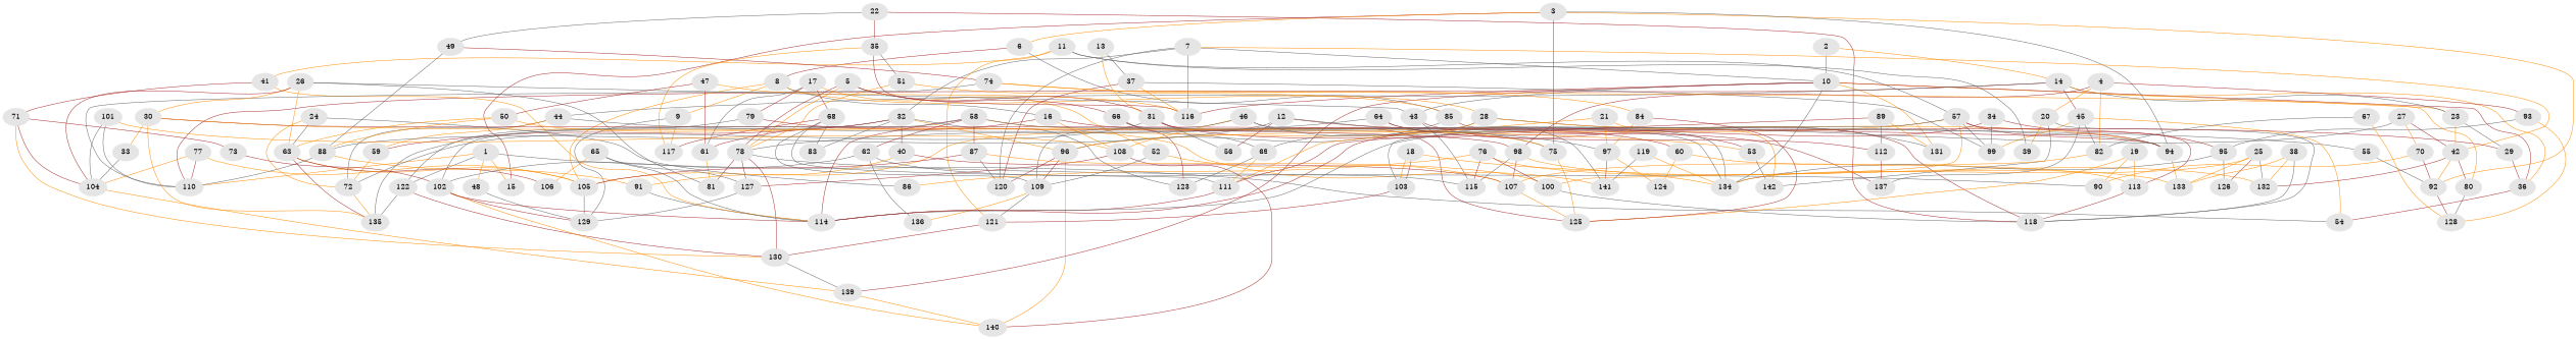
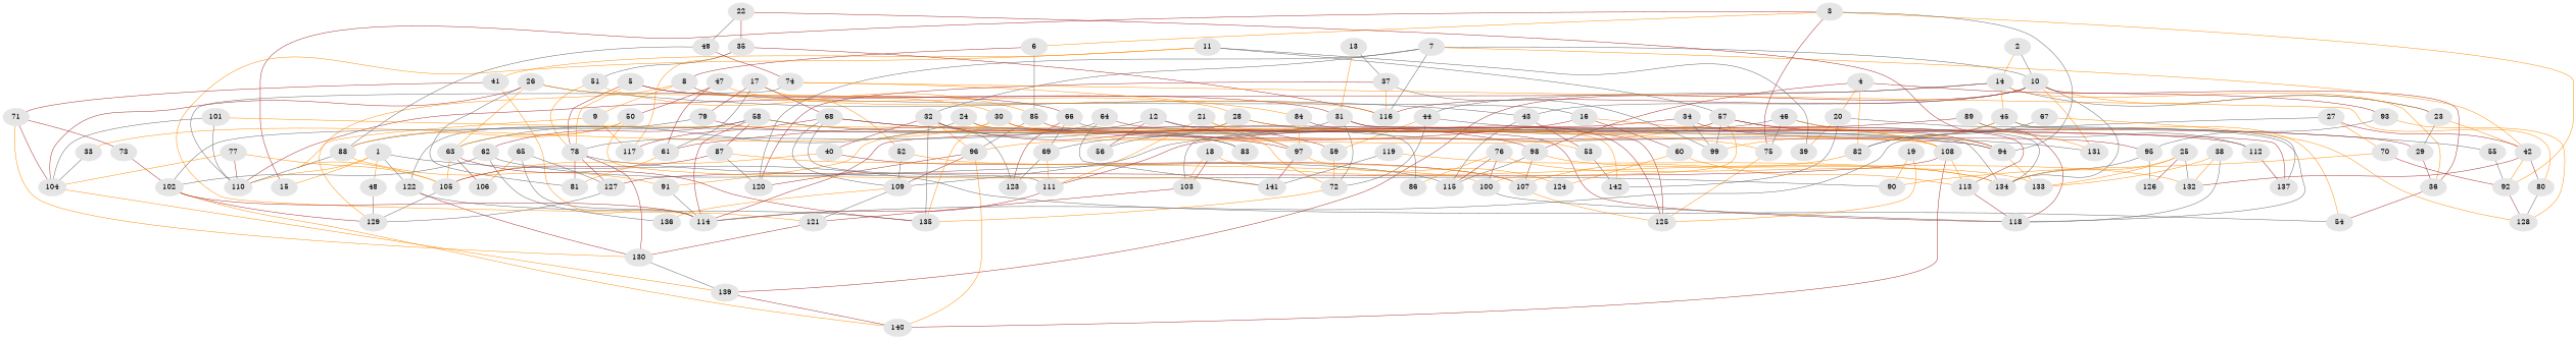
  graph {
    node [color=gray90 style=filled]
    edge [color=darkorange]
    1
    15
    48
    54
    110
    122
    129
    135
    130
    2
    10
    14
    116
    23
    36
    43
    131
    134
    139
    44
    45
    3
    6
    75
    92
    94
    8
    85
    125
    128
    133
    4
    20
    82
    93
    98
    39
    118
    142
    107
    95
    132
    115
    5
    31
    66
    78
    56
    72
    137
    69
    123
    90
    81
    127
    9
    16
    28
    105
    96
    7
    32
    42
    120
    40
    59
    83
    80
    117
    60
    61
    108
    91
    29
    53
    140
    11
    41
    57
    121
    114
    71
    103
    99
    100
    113
    12
    88
    97
    141
    124
    13
    37
    55
    17
    52
    68
    79
    109
    111
    18
    19
    21
    22
    35
    49
    51
    74
    24
    63
    86
    106
    25
    126
    26
    30
    104
    33
    27
    70
    34
    38
    73
    46
    136
    47
    50
    84
    58
    62
    87
    102
    64
    112
    65
    67
    76
    77
    89
    101
    119
    1 -- 15
    1 -- 48
    1 -- 54 [color=gray40]
    1 -- 110
    1 -- 122 [color=gray40]
    48 -- 129 [color=gray40]
    122 -- 135 [color=gray40]
    122 -- 130 [color=brown]
    130 -- 139 [color=gray40]
    2 -- 10 [color=gray40]
    2 -- 14
    10 -- 116 [color=brown]
    10 -- 23
    10 -- 36 [color=brown]
    10 -- 43 [color=gray40]
    10 -- 131
    10 -- 134 [color=gray40]
    10 -- 139 [color=brown]
    14 -- 110 [color=brown]
    14 -- 23 [color=gray40]
    14 -- 36
    14 -- 44 [color=gray40]
-   14 -- 45 [color=brown]
+   14 -- 45
    23 -- 42
    23 -- 29 [color=gray40]
    36 -- 54 [color=brown]
    43 -- 115 [color=gray40]
    43 -- 53 [color=brown]
-   139 -- 140
+   139 -- 140 [color=brown]
    44 -- 72 [color=gray40]
    44 -- 59
    44 -- 55 [color=gray40]
    45 -- 54
    45 -- 82 [color=gray40]
    45 -- 137 [color=gray40]
    45 -- 99
    3 -- 15 [color=brown]
    3 -- 6
    3 -- 75 [color=brown]
    3 -- 92
    3 -- 94 [color=gray40]
    6 -- 8 [color=brown]
    6 -- 85 [color=gray40]
    75 -- 125
    92 -- 128 [color=brown]
    94 -- 133
    8 -- 9
    8 -- 16 [color=gray40]
    8 -- 28
    8 -- 105
    85 -- 118 [color=brown]
    85 -- 96 [color=gray40]
    4 -- 20
    4 -- 82
    4 -- 93 [color=brown]
    4 -- 98 [color=brown]
    20 -- 39
    20 -- 118 [color=gray40]
    20 -- 142 [color=gray40]
    82 -- 107
    93 -- 128
    93 -- 95 [color=gray40]
    98 -- 107 [color=brown]
    98 -- 132
    98 -- 115 [color=gray40]
    107 -- 125
    95 -- 134 [color=gray40]
    95 -- 126 [color=gray40]
    5 -- 31 [color=brown]
    5 -- 66 [color=brown]
    5 -- 78 [color=brown]
    5 -- 78
    31 -- 125 [color=brown]
    31 -- 56 [color=gray40]
    31 -- 72 [color=gray40]
    31 -- 137 [color=brown]
    66 -- 134 [color=gray40]
    66 -- 69 [color=gray40]
    66 -- 123 [color=brown]
    78 -- 130 [color=brown]
    78 -- 90 [color=gray40]
    78 -- 81 [color=brown]
    78 -- 127 [color=brown]
    72 -- 135
    69 -- 123 [color=gray40]
    69 -- 111
    127 -- 129 [color=gray40]
-   9 -- 129 [color=gray40]
+   9 -- 129
    9 -- 117
    16 -- 60 [color=brown]
    16 -- 61 [color=brown]
    16 -- 108
    28 -- 131 [color=gray40]
    28 -- 94
    28 -- 69 [color=gray40]
    28 -- 91
    105 -- 129 [color=gray40]
    96 -- 120 [color=brown]
    96 -- 140
    96 -- 109 [color=brown]
    7 -- 10 [color=gray40]
    7 -- 116 [color=gray40]
    7 -- 32 [color=gray40]
    7 -- 42
    7 -- 120 [color=gray40]
    32 -- 135 [color=gray40]
    32 -- 123 [color=gray40]
    32 -- 96
    32 -- 40 [color=brown]
    32 -- 59 [color=brown]
    32 -- 83 [color=gray40]
    42 -- 92
    42 -- 132 [color=brown]
    42 -- 80 [color=brown]
    40 -- 107 [color=brown]
    40 -- 105
    59 -- 72
    80 -- 128 [color=gray40]
    60 -- 113
    60 -- 124
    61 -- 81
    108 -- 127 [color=brown]
    108 -- 140 [color=brown]
-   19 -- 113
+   108 -- 113
    91 -- 114 [color=gray40]
    29 -- 36 [color=brown]
    53 -- 142 [color=gray40]
    11 -- 39 [color=gray40]
    11 -- 41
    11 -- 57 [color=gray40]
    11 -- 121
    41 -- 114
    41 -- 71 [color=brown]
    57 -- 94 [color=brown]
    57 -- 96
    57 -- 103 [color=gray40]
    57 -- 99 [color=gray40]
    57 -- 100
    57 -- 113 [color=brown]
    121 -- 130 [color=brown]
    71 -- 130
    71 -- 104 [color=brown]
    71 -- 73 [color=brown]
    103 -- 121 [color=brown]
    100 -- 118 [color=gray40]
    113 -- 118 [color=brown]
    12 -- 56 [color=brown]
    12 -- 29 [color=brown]
    12 -- 88 [color=gray40]
    12 -- 97 [color=gray40]
    88 -- 110 [color=gray40]
    88 -- 91
    97 -- 141 [color=brown]
    97 -- 124
    13 -- 31
    13 -- 37 [color=gray40]
    37 -- 116
    37 -- 120 [color=brown]
    37 -- 99 [color=gray40]
    55 -- 92 [color=gray40]
    17 -- 61 [color=gray40]
    17 -- 52
    17 -- 68 [color=brown]
    17 -- 79 [color=brown]
    52 -- 107
    52 -- 109 [color=gray40]
    68 -- 83 [color=gray40]
    68 -- 117 [color=brown]
+   68 -- 97 [color=brown]
    68 -- 109 [color=gray40]
    68 -- 111 [color=gray40]
    79 -- 122 [color=gray40]
    79 -- 98 [color=brown]
    109 -- 121 [color=gray40]
    109 -- 136
    111 -- 114 [color=brown]
    18 -- 134
    18 -- 103
    18 -- 103 [color=brown]
    19 -- 125
    19 -- 90
    21 -- 142
    21 -- 97
    21 -- 111
    22 -- 118 [color=brown]
    22 -- 35 [color=brown]
    22 -- 49 [color=gray40]
    35 -- 116 [color=brown]
    35 -- 117
    35 -- 51 [color=gray40]
    49 -- 88 [color=gray40]
    49 -- 74 [color=brown]
    51 -- 85
    51 -- 78
    74 -- 110 [color=gray40]
    74 -- 80
    74 -- 84
    24 -- 72
    24 -- 63 [color=gray40]
    24 -- 86 [color=gray40]
    63 -- 135 [color=brown]
    63 -- 105
    63 -- 106 [color=brown]
    25 -- 134
    25 -- 133
    25 -- 132 [color=gray40]
    25 -- 126 [color=brown]
    26 -- 43 [color=gray40]
    26 -- 81 [color=gray40]
    26 -- 63
    26 -- 30
    26 -- 104 [color=brown]
    30 -- 135
    30 -- 94 [color=brown]
    30 -- 53
    30 -- 33
    104 -- 139
    33 -- 104 [color=gray40]
    27 -- 42 [color=brown]
    27 -- 114 [color=gray40]
    27 -- 70
    70 -- 92 [color=brown]
    70 -- 90
    34 -- 95 [color=brown]
    34 -- 114 [color=brown]
    34 -- 99 [color=gray40]
    38 -- 133
    38 -- 118 [color=gray40]
    38 -- 132
    73 -- 102 [color=brown]
    46 -- 134 [color=gray40]
    46 -- 75 [color=gray40]
    46 -- 108
    46 -- 109 [color=gray40]
    47 -- 116
    47 -- 61 [color=brown]
    47 -- 50 [color=brown]
    50 -- 88
    50 -- 141
    50 -- 63
    84 -- 125 [color=brown]
    84 -- 97
    58 -- 75
    58 -- 94 [color=gray40]
    58 -- 114 [color=brown]
    58 -- 62 [color=brown]
    58 -- 87 [color=brown]
    58 -- 102 [color=gray40]
    62 -- 115 [color=gray40]
    62 -- 136 [color=gray40]
    62 -- 102 [color=gray40]
    87 -- 105 [color=brown]
    87 -- 120 [color=gray40]
    87 -- 100
    102 -- 129 [color=brown]
    102 -- 140
    102 -- 114 [color=brown]
    64 -- 78 [color=gray40]
    64 -- 141 [color=gray40]
    64 -- 112 [color=brown]
    112 -- 137 [color=brown]
    65 -- 127 [color=gray40]
    65 -- 114 [color=gray40]
    65 -- 106
    67 -- 128
    67 -- 82 [color=gray40]
    76 -- 133
    76 -- 115 [color=brown]
    76 -- 100 [color=brown]
    76 -- 86
    77 -- 110 [color=brown]
    77 -- 105
    77 -- 104
    89 -- 131
    89 -- 111 [color=brown]
    89 -- 112 [color=gray40]
    101 -- 110 [color=gray40]
    101 -- 108
    101 -- 104 [color=gray40]
    119 -- 134
    119 -- 141 [color=gray40]
  }
